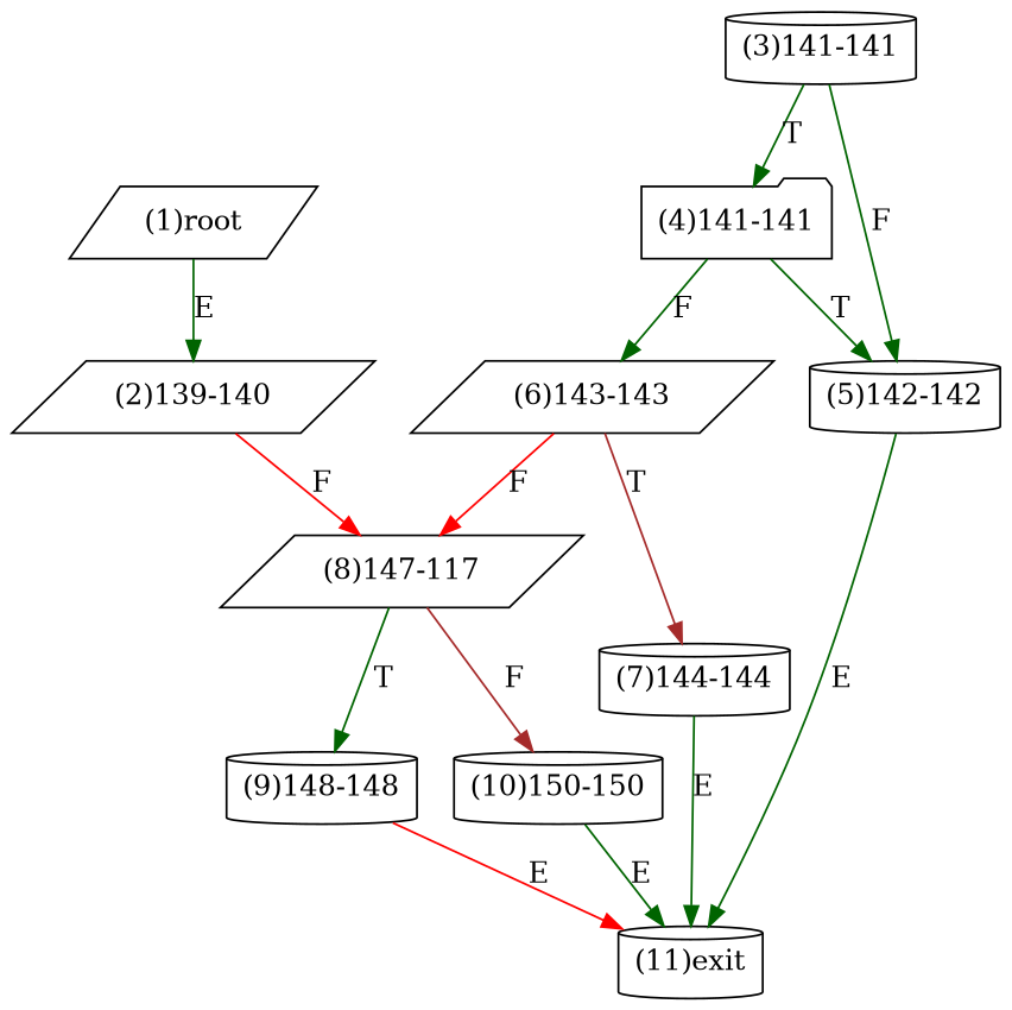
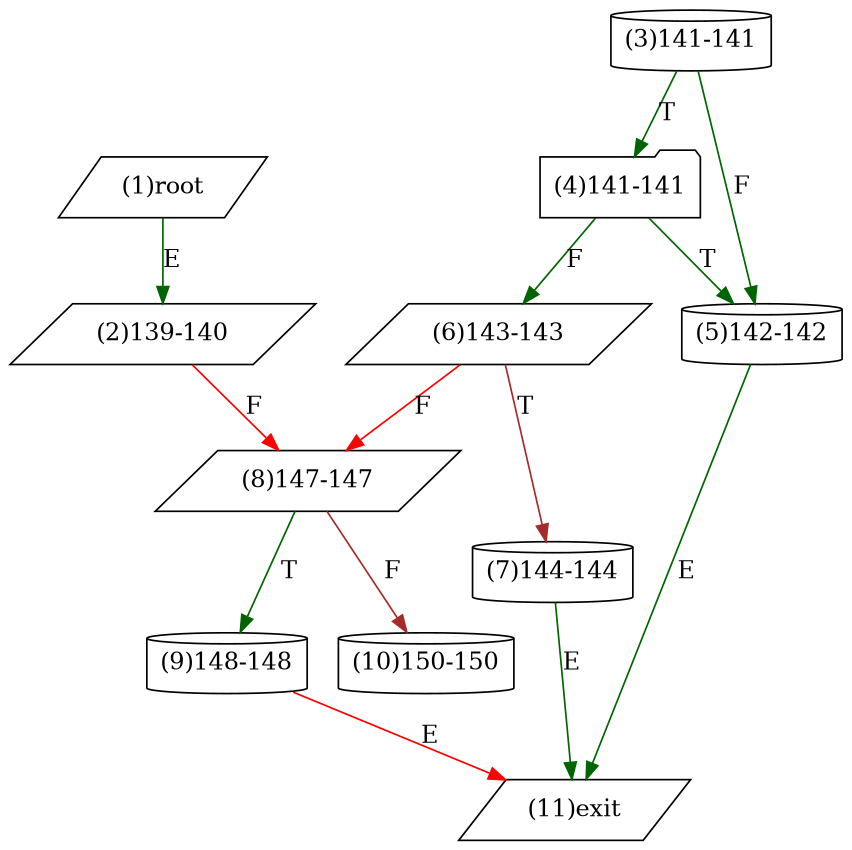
  digraph {
    node [shape=cylinder]
    edge [color=darkgreen]
    n1 [label="(1)root" shape=parallelogram]
    n2 [label="(2)139-140" shape=parallelogram]
-   n3 [label="(8)147-117" shape=parallelogram]
+   n3 [label="(8)147-147" shape=parallelogram]
    n4 [label="(3)141-141"]
    n5 [label="(4)141-141" shape=folder]
    n6 [label="(5)142-142"]
    n7 [label="(9)148-148"]
    n8 [label="(10)150-150"]
    n9 [label="(6)143-143" shape=parallelogram]
-   n10 [label="(11)exit"]
+   n10 [label="(11)exit" shape=parallelogram]
    n11 [label="(7)144-144"]
    n1 -> n2 [label=E]
    n2 -> n3 [color=red label=F]
    n3 -> n7 [label=T]
    n3 -> n8 [color=brown label=F]
    n4 -> n5 [label=T]
    n4 -> n6 [label=F]
    n5 -> n6 [label=T]
    n5 -> n9 [label=F]
    n6 -> n10 [label=E]
    n7 -> n10 [color=red label=E]
-   n8 -> n10 [label=E]
    n9 -> n3 [color=red label=F]
    n9 -> n11 [color=brown label=T]
    n11 -> n10 [label=E]
  }
